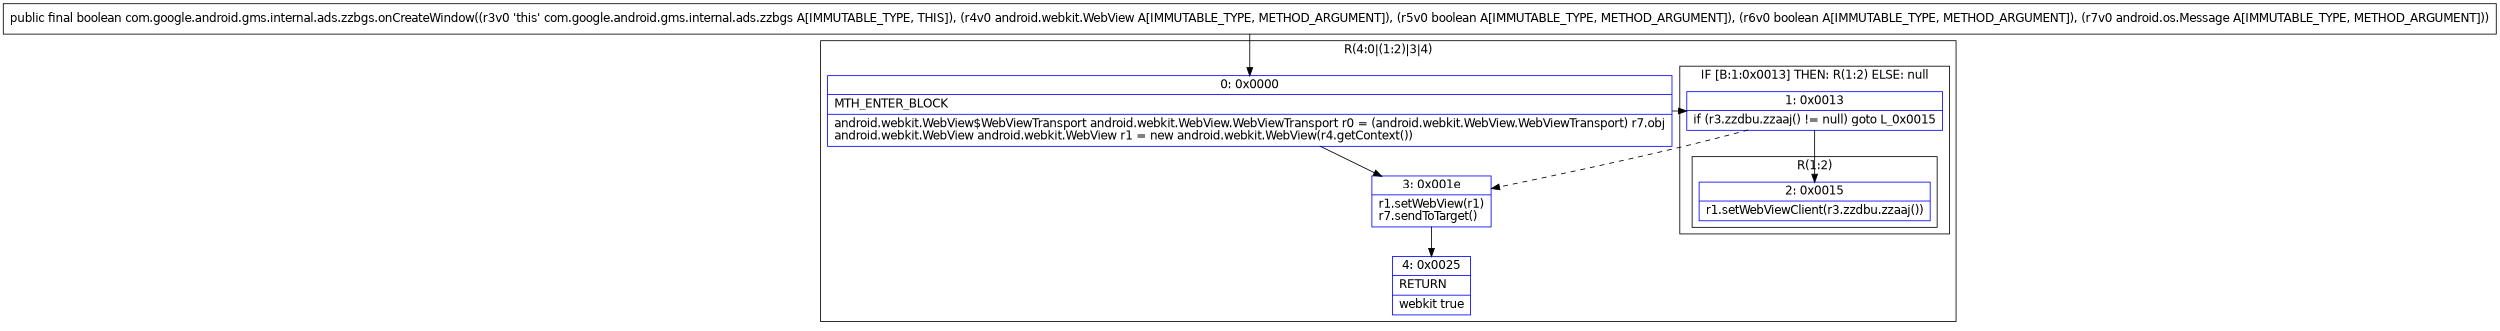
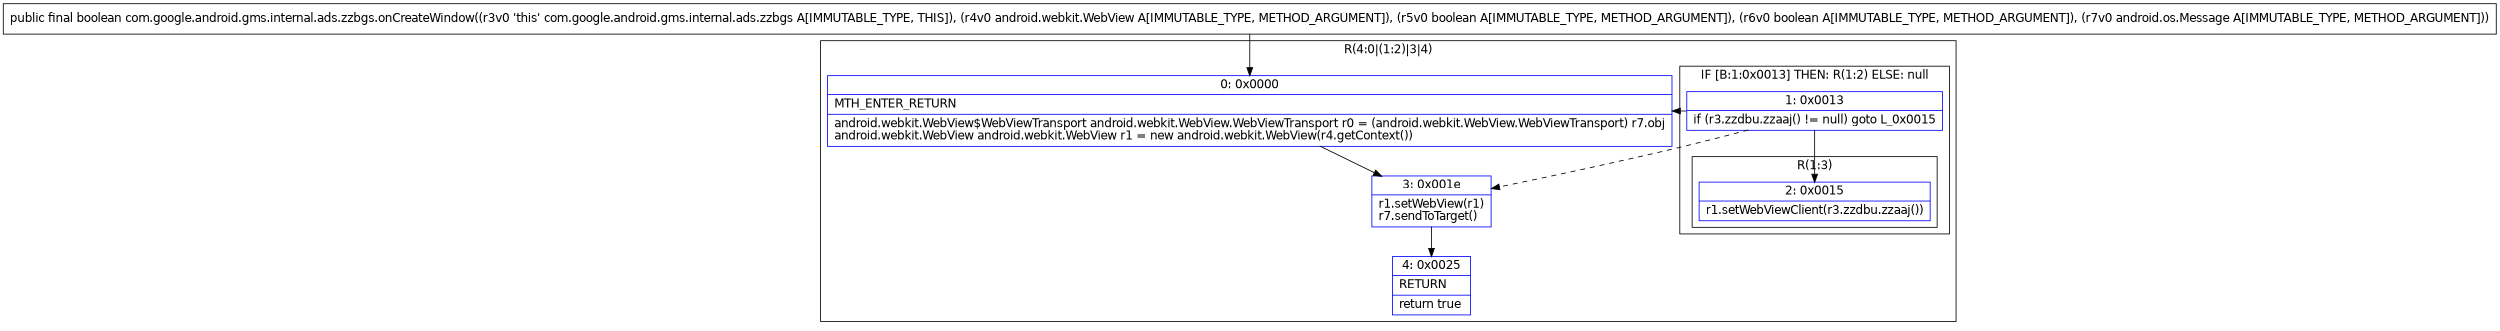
  digraph {
    fontname="DejaVu Sans"
    node [color=blue fontname="DejaVu Sans" shape=record]
    edge [fontname="DejaVu Sans"]
    n1 [label="{2\:\ 0x0015|r1.setWebViewClient(r3.zzdbu.zzaaj())\l}"]
    n2 [label="{1\:\ 0x0013|if (r3.zzdbu.zzaaj() != null) goto L_0x0015\l}"]
-   n3 [label="{0\:\ 0x0000|MTH_ENTER_BLOCK\l|android.webkit.WebView$WebViewTransport android.webkit.WebView.WebViewTransport r0 = (android.webkit.WebView.WebViewTransport) r7.obj\landroid.webkit.WebView android.webkit.WebView r1 = new android.webkit.WebView(r4.getContext())\l}"]
+   n3 [label="{0\:\ 0x0000|MTH_ENTER_RETURN\l|android.webkit.WebView$WebViewTransport android.webkit.WebView.WebViewTransport r0 = (android.webkit.WebView.WebViewTransport) r7.obj\landroid.webkit.WebView android.webkit.WebView r1 = new android.webkit.WebView(r4.getContext())\l}"]
    n4 [label="{3\:\ 0x001e|r1.setWebView(r1)\lr7.sendToTarget()\l}"]
-   n5 [label="{4\:\ 0x0025|RETURN\l|webkit true\l}"]
+   n5 [label="{4\:\ 0x0025|RETURN\l|return true\l}"]
    n6 [label="{public final boolean com.google.android.gms.internal.ads.zzbgs.onCreateWindow((r3v0 'this' com.google.android.gms.internal.ads.zzbgs A[IMMUTABLE_TYPE, THIS]), (r4v0 android.webkit.WebView A[IMMUTABLE_TYPE, METHOD_ARGUMENT]), (r5v0 boolean A[IMMUTABLE_TYPE, METHOD_ARGUMENT]), (r6v0 boolean A[IMMUTABLE_TYPE, METHOD_ARGUMENT]), (r7v0 android.os.Message A[IMMUTABLE_TYPE, METHOD_ARGUMENT])) }" color=""]
    subgraph cluster_1 {
      label="R(4:0|(1:2)|3|4)"
      n3
      n4
      n5
      subgraph cluster_2 {
        label="IF [B:1:0x0013] THEN: R(1:2) ELSE: null"
        n2
        subgraph cluster_3 {
-         label="R(1:2)"
+         label="R(1:3)"
          n1
        }
      }
    }
    n2 -> n1
    n2 -> n4 [style=dashed]
-   n3 -> n2
+   n2 -> n3
    n3 -> n4
    n4 -> n5
    n6 -> n3
  }
